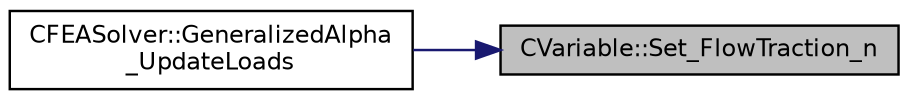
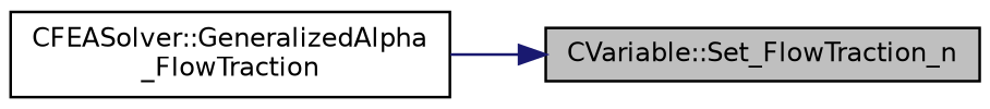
  digraph {
    rankdir=RL
    node [color=black fontname=Helvetica fontsize=10 shape=record style=filled]
    n1 [fillcolor=grey75 fontcolor=black height=0.2 label="CVariable::Set_FlowTraction_n" width=0.4]
-   n2 [fillcolor=white height=0.2 label="CFEASolver::GeneralizedAlpha\l_UpdateLoads" width=0.4]
+   n2 [fillcolor=white height=0.2 label="CFEASolver::GeneralizedAlpha\l_FlowTraction" width=0.4]
    n1 -> n2 [color=midnightblue dir=back fontname=Helvetica fontsize=10 labelfontname=Helvetica labelfontsize=10 style=solid]
  }
